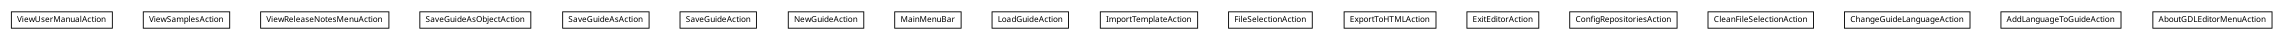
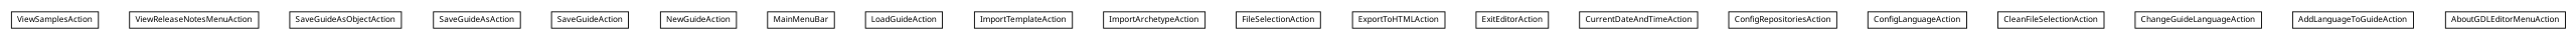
  digraph {
    nodesep=0.25
    ranksep=0.5
    node [fontcolor=black fontname="Trebuchet MS" fontsize=9.0 shape=plaintext]
-   n1 [label=<<table title="se.cambio.cds.gdl.editor.view.menubar.ViewUserManualAction" border="0" cellborder="1" cellspacing="0" cellpadding="2" port="p" href="./ViewUserManualAction.html"> 		<tr><td><table border="0" cellspacing="0" cellpadding="1"> <tr><td align="center" balign="center"><font face="Trebuchet MS"> ViewUserManualAction </font></td></tr> 		</table></td></tr> 		</table>>]
    n2 [label=<<table title="se.cambio.cds.gdl.editor.view.menubar.ViewSamplesAction" border="0" cellborder="1" cellspacing="0" cellpadding="2" port="p" href="./ViewSamplesAction.html"> 		<tr><td><table border="0" cellspacing="0" cellpadding="1"> <tr><td align="center" balign="center"><font face="Trebuchet MS"> ViewSamplesAction </font></td></tr> 		</table></td></tr> 		</table>>]
    n3 [label=<<table title="se.cambio.cds.gdl.editor.view.menubar.ViewReleaseNotesMenuAction" border="0" cellborder="1" cellspacing="0" cellpadding="2" port="p" href="./ViewReleaseNotesMenuAction.html"> 		<tr><td><table border="0" cellspacing="0" cellpadding="1"> <tr><td align="center" balign="center"><font face="Trebuchet MS"> ViewReleaseNotesMenuAction </font></td></tr> 		</table></td></tr> 		</table>>]
    n4 [label=<<table title="se.cambio.cds.gdl.editor.view.menubar.SaveGuideAsObjectAction" border="0" cellborder="1" cellspacing="0" cellpadding="2" port="p" href="./SaveGuideAsObjectAction.html"> 		<tr><td><table border="0" cellspacing="0" cellpadding="1"> <tr><td align="center" balign="center"><font face="Trebuchet MS"> SaveGuideAsObjectAction </font></td></tr> 		</table></td></tr> 		</table>>]
    n5 [label=<<table title="se.cambio.cds.gdl.editor.view.menubar.SaveGuideAsAction" border="0" cellborder="1" cellspacing="0" cellpadding="2" port="p" href="./SaveGuideAsAction.html"> 		<tr><td><table border="0" cellspacing="0" cellpadding="1"> <tr><td align="center" balign="center"><font face="Trebuchet MS"> SaveGuideAsAction </font></td></tr> 		</table></td></tr> 		</table>>]
    n6 [label=<<table title="se.cambio.cds.gdl.editor.view.menubar.SaveGuideAction" border="0" cellborder="1" cellspacing="0" cellpadding="2" port="p" href="./SaveGuideAction.html"> 		<tr><td><table border="0" cellspacing="0" cellpadding="1"> <tr><td align="center" balign="center"><font face="Trebuchet MS"> SaveGuideAction </font></td></tr> 		</table></td></tr> 		</table>>]
    n7 [label=<<table title="se.cambio.cds.gdl.editor.view.menubar.NewGuideAction" border="0" cellborder="1" cellspacing="0" cellpadding="2" port="p" href="./NewGuideAction.html"> 		<tr><td><table border="0" cellspacing="0" cellpadding="1"> <tr><td align="center" balign="center"><font face="Trebuchet MS"> NewGuideAction </font></td></tr> 		</table></td></tr> 		</table>>]
    n8 [label=<<table title="se.cambio.cds.gdl.editor.view.menubar.MainMenuBar" border="0" cellborder="1" cellspacing="0" cellpadding="2" port="p" href="./MainMenuBar.html"> 		<tr><td><table border="0" cellspacing="0" cellpadding="1"> <tr><td align="center" balign="center"><font face="Trebuchet MS"> MainMenuBar </font></td></tr> 		</table></td></tr> 		</table>>]
    n9 [label=<<table title="se.cambio.cds.gdl.editor.view.menubar.LoadGuideAction" border="0" cellborder="1" cellspacing="0" cellpadding="2" port="p" href="./LoadGuideAction.html"> 		<tr><td><table border="0" cellspacing="0" cellpadding="1"> <tr><td align="center" balign="center"><font face="Trebuchet MS"> LoadGuideAction </font></td></tr> 		</table></td></tr> 		</table>>]
    n10 [label=<<table title="se.cambio.cds.gdl.editor.view.menubar.ImportTemplateAction" border="0" cellborder="1" cellspacing="0" cellpadding="2" port="p" href="./ImportTemplateAction.html"> 		<tr><td><table border="0" cellspacing="0" cellpadding="1"> <tr><td align="center" balign="center"><font face="Trebuchet MS"> ImportTemplateAction </font></td></tr> 		</table></td></tr> 		</table>>]
+   n11 [label=<<table title="se.cambio.cds.gdl.editor.view.menubar.ImportArchetypeAction" border="0" cellborder="1" cellspacing="0" cellpadding="2" port="p" href="./ImportArchetypeAction.html"> 		<tr><td><table border="0" cellspacing="0" cellpadding="1"> <tr><td align="center" balign="center"><font face="Trebuchet MS"> ImportArchetypeAction </font></td></tr> 		</table></td></tr> 		</table>>]
    n12 [label=<<table title="se.cambio.cds.gdl.editor.view.menubar.FileSelectionAction" border="0" cellborder="1" cellspacing="0" cellpadding="2" port="p" href="./FileSelectionAction.html"> 		<tr><td><table border="0" cellspacing="0" cellpadding="1"> <tr><td align="center" balign="center"><font face="Trebuchet MS"> FileSelectionAction </font></td></tr> 		</table></td></tr> 		</table>>]
    n13 [label=<<table title="se.cambio.cds.gdl.editor.view.menubar.ExportToHTMLAction" border="0" cellborder="1" cellspacing="0" cellpadding="2" port="p" href="./ExportToHTMLAction.html"> 		<tr><td><table border="0" cellspacing="0" cellpadding="1"> <tr><td align="center" balign="center"><font face="Trebuchet MS"> ExportToHTMLAction </font></td></tr> 		</table></td></tr> 		</table>>]
    n14 [label=<<table title="se.cambio.cds.gdl.editor.view.menubar.ExitEditorAction" border="0" cellborder="1" cellspacing="0" cellpadding="2" port="p" href="./ExitEditorAction.html"> 		<tr><td><table border="0" cellspacing="0" cellpadding="1"> <tr><td align="center" balign="center"><font face="Trebuchet MS"> ExitEditorAction </font></td></tr> 		</table></td></tr> 		</table>>]
+   n15 [label=<<table title="se.cambio.cds.gdl.editor.view.menubar.CurrentDateAndTimeAction" border="0" cellborder="1" cellspacing="0" cellpadding="2" port="p" href="./CurrentDateAndTimeAction.html"> 		<tr><td><table border="0" cellspacing="0" cellpadding="1"> <tr><td align="center" balign="center"><font face="Trebuchet MS"> CurrentDateAndTimeAction </font></td></tr> 		</table></td></tr> 		</table>>]
    n16 [label=<<table title="se.cambio.cds.gdl.editor.view.menubar.ConfigRepositoriesAction" border="0" cellborder="1" cellspacing="0" cellpadding="2" port="p" href="./ConfigRepositoriesAction.html"> 		<tr><td><table border="0" cellspacing="0" cellpadding="1"> <tr><td align="center" balign="center"><font face="Trebuchet MS"> ConfigRepositoriesAction </font></td></tr> 		</table></td></tr> 		</table>>]
+   n17 [label=<<table title="se.cambio.cds.gdl.editor.view.menubar.ConfigLanguageAction" border="0" cellborder="1" cellspacing="0" cellpadding="2" port="p" href="./ConfigLanguageAction.html"> 		<tr><td><table border="0" cellspacing="0" cellpadding="1"> <tr><td align="center" balign="center"><font face="Trebuchet MS"> ConfigLanguageAction </font></td></tr> 		</table></td></tr> 		</table>>]
    n18 [label=<<table title="se.cambio.cds.gdl.editor.view.menubar.CleanFileSelectionAction" border="0" cellborder="1" cellspacing="0" cellpadding="2" port="p" href="./CleanFileSelectionAction.html"> 		<tr><td><table border="0" cellspacing="0" cellpadding="1"> <tr><td align="center" balign="center"><font face="Trebuchet MS"> CleanFileSelectionAction </font></td></tr> 		</table></td></tr> 		</table>>]
    n19 [label=<<table title="se.cambio.cds.gdl.editor.view.menubar.ChangeGuideLanguageAction" border="0" cellborder="1" cellspacing="0" cellpadding="2" port="p" href="./ChangeGuideLanguageAction.html"> 		<tr><td><table border="0" cellspacing="0" cellpadding="1"> <tr><td align="center" balign="center"><font face="Trebuchet MS"> ChangeGuideLanguageAction </font></td></tr> 		</table></td></tr> 		</table>>]
    n20 [label=<<table title="se.cambio.cds.gdl.editor.view.menubar.AddLanguageToGuideAction" border="0" cellborder="1" cellspacing="0" cellpadding="2" port="p" href="./AddLanguageToGuideAction.html"> 		<tr><td><table border="0" cellspacing="0" cellpadding="1"> <tr><td align="center" balign="center"><font face="Trebuchet MS"> AddLanguageToGuideAction </font></td></tr> 		</table></td></tr> 		</table>>]
    n21 [label=<<table title="se.cambio.cds.gdl.editor.view.menubar.AboutGDLEditorMenuAction" border="0" cellborder="1" cellspacing="0" cellpadding="2" port="p" href="./AboutGDLEditorMenuAction.html"> 		<tr><td><table border="0" cellspacing="0" cellpadding="1"> <tr><td align="center" balign="center"><font face="Trebuchet MS"> AboutGDLEditorMenuAction </font></td></tr> 		</table></td></tr> 		</table>>]
  }
